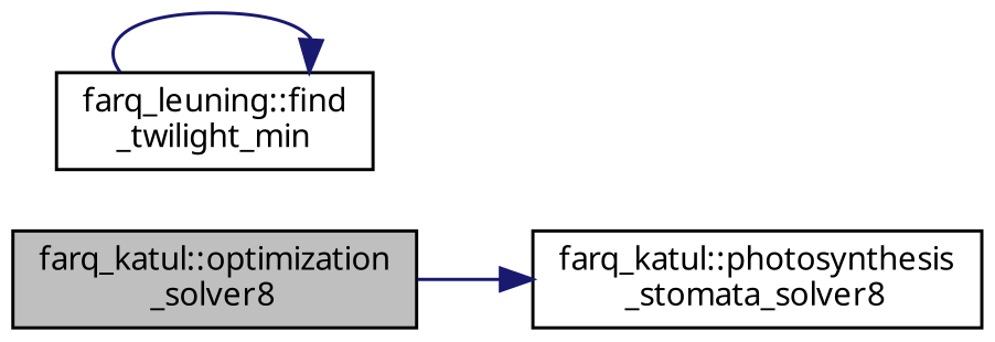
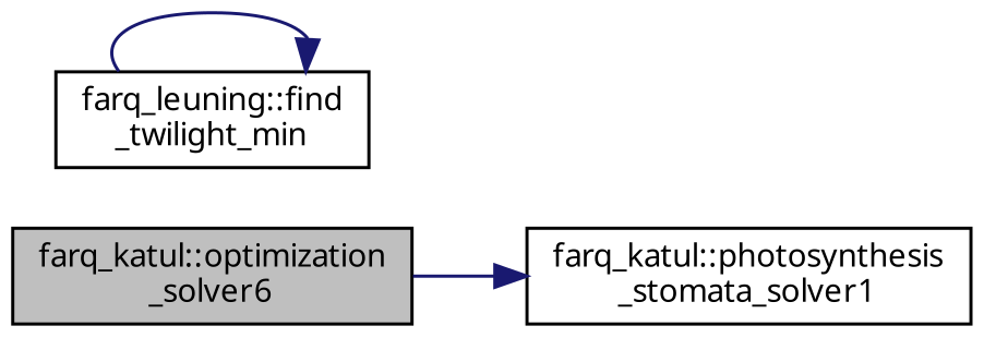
  digraph {
    fontname="Noto Sans"
    rankdir=LR
    node [color=black fillcolor=white fontname="Noto Sans" fontsize=10 shape=record style=filled]
    edge [color=midnightblue fontname="Noto Sans" fontsize=10 labelfontname=Helvetica labelfontsize=10 style=solid]
-   n1 [fillcolor=grey75 fontcolor=black height=0.2 label="farq_katul::optimization\l_solver8" width=0.4]
-   n2 [height=0.2 label="farq_katul::photosynthesis\l_stomata_solver8" width=0.4]
+   n1 [fillcolor=grey75 fontcolor=black height=0.2 label="farq_katul::optimization\l_solver6" width=0.4]
+   n2 [height=0.2 label="farq_katul::photosynthesis\l_stomata_solver1" width=0.4]
    n3 [height=0.2 label="farq_leuning::find\l_twilight_min" width=0.4]
    n1 -> n2
    n3 -> n3
  }
